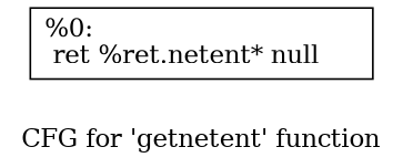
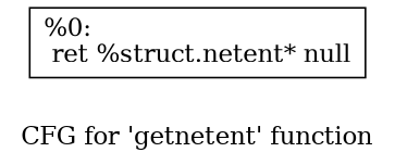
  digraph {
    label="CFG for 'getnetent' function"
-   n1 [label="{%0:\l  ret %ret.netent* null\l}" shape=record]
+   n1 [label="{%0:\l  ret %struct.netent* null\l}" shape=record]
  }
